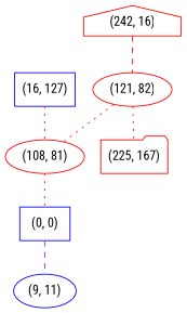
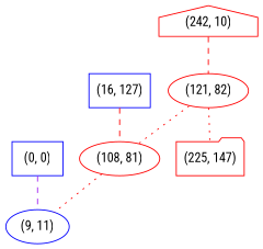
  graph {
    fontname="Roboto Condensed"
    node [color=red fontname="Roboto Condensed" shape=ellipse]
    edge [color=red fontname="Roboto Condensed" style=dashed weight=1]
    "(0, 0)" [color=blue shape=box]
    "(9, 11)" [color=blue]
    "(16, 127)" [color=blue shape=box]
    n4 [label="(108, 81)"]
-   "(242, 16)" [shape=house]
+   "(242, 16)" [shape=house label="(242, 10)"]
    "(121, 82)"
-   "(225, 147)" [shape=folder label="(225, 167)"]
+   "(225, 147)" [shape=folder]
    "(0, 0)" -- "(9, 11)" [color=purple weight=4]
-   "(16, 127)" -- n4 [style=dotted]
-   n4 -- "(0, 0)" [style=dotted]
+   "(16, 127)" -- n4
+   n4 -- "(9, 11)" [style=dotted]
    "(242, 16)" -- "(121, 82)"
    "(121, 82)" -- n4 [style=dotted]
    "(121, 82)" -- "(225, 147)" [style=dotted]
  }
